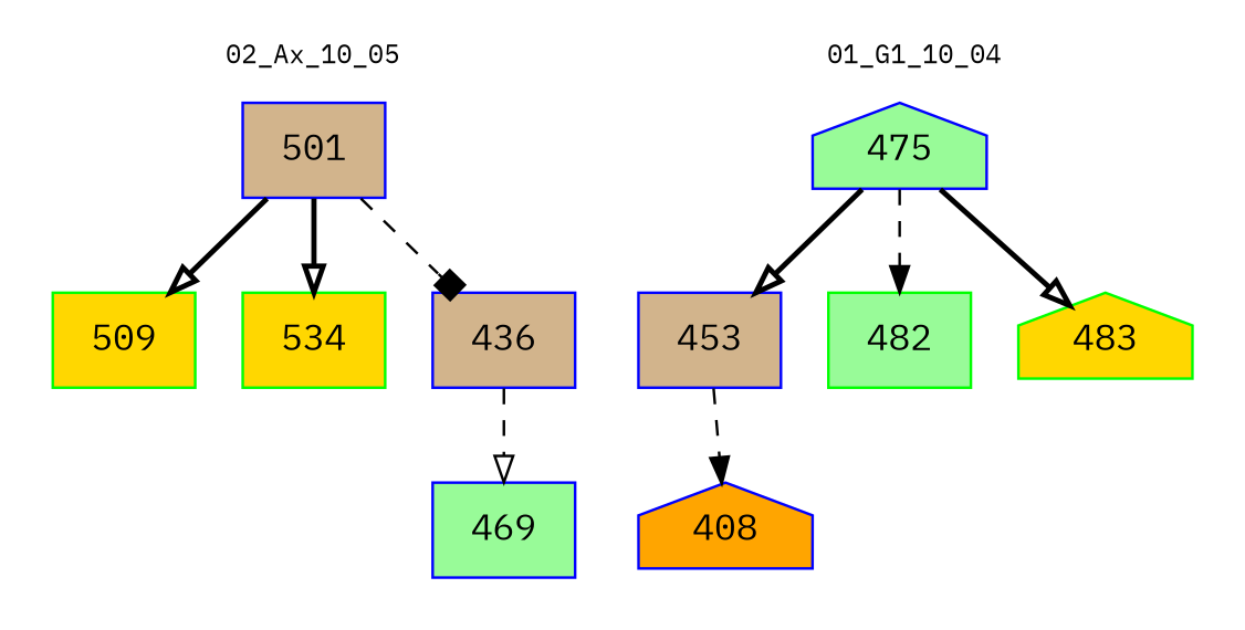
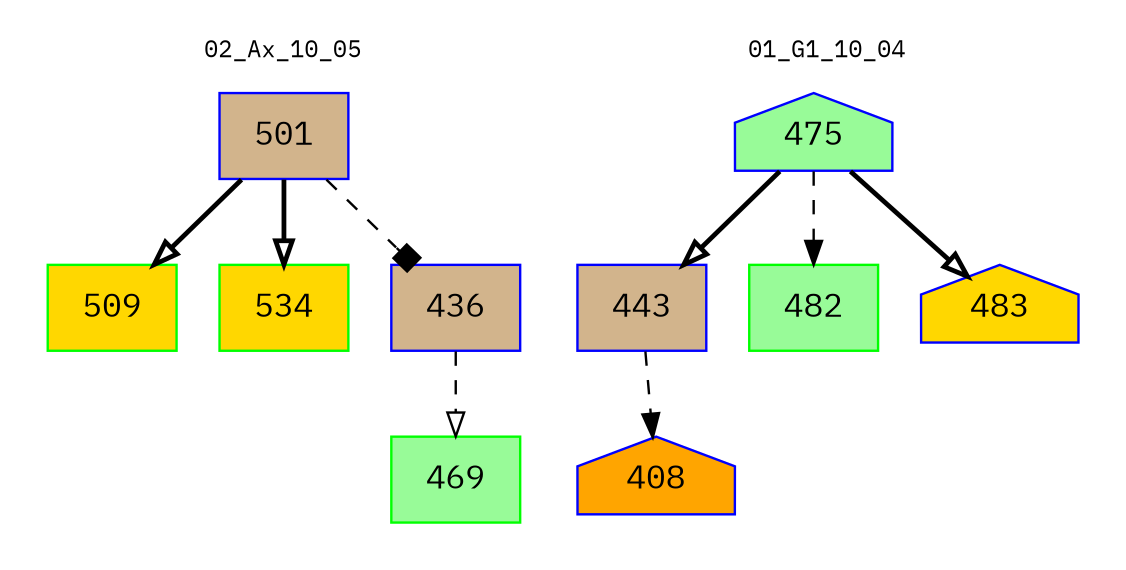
  digraph {
    fontname="IBM Plex Mono"
    node [color=blue fillcolor=tan fontname="IBM Plex Mono" shape=box style=filled]
    edge [arrowhead=onormal color=black fontname="IBM Plex Mono" style=bold]
    n1 [label=501]
    n2 [color=green fillcolor=gold label=509]
    n3 [color=green fillcolor=gold label=534]
    n4 [label=436]
-   n5 [fillcolor=palegreen label=469]
+   n5 [color=green fillcolor=palegreen label=469]
    n6 [fillcolor=palegreen label=475 shape=house]
-   n7 [label=453]
+   n7 [label=443]
    n8 [color=green fillcolor=palegreen label=482]
-   n9 [color=green fillcolor=gold label=483 shape=house]
+   n9 [fillcolor=gold label=483 shape=house]
    n10 [fillcolor=orange label=408 shape=house]
    subgraph cluster_1 {
      color=white
      fontsize=10
      label="02_Ax_10_05"
      n1
      n2
      n3
      n4
      n5
    }
    subgraph cluster_2 {
      color=white
      fontsize=10
      label="01_G1_10_04"
      n6
      n7
      n8
      n9
      n10
    }
    n1 -> n2
    n1 -> n3
    n1 -> n4 [arrowhead=box style=dashed]
    n4 -> n5 [style=dashed]
    n6 -> n7
    n6 -> n8 [arrowhead=normal style=dashed]
    n6 -> n9
    n7 -> n10 [arrowhead=normal style=dashed]
  }
